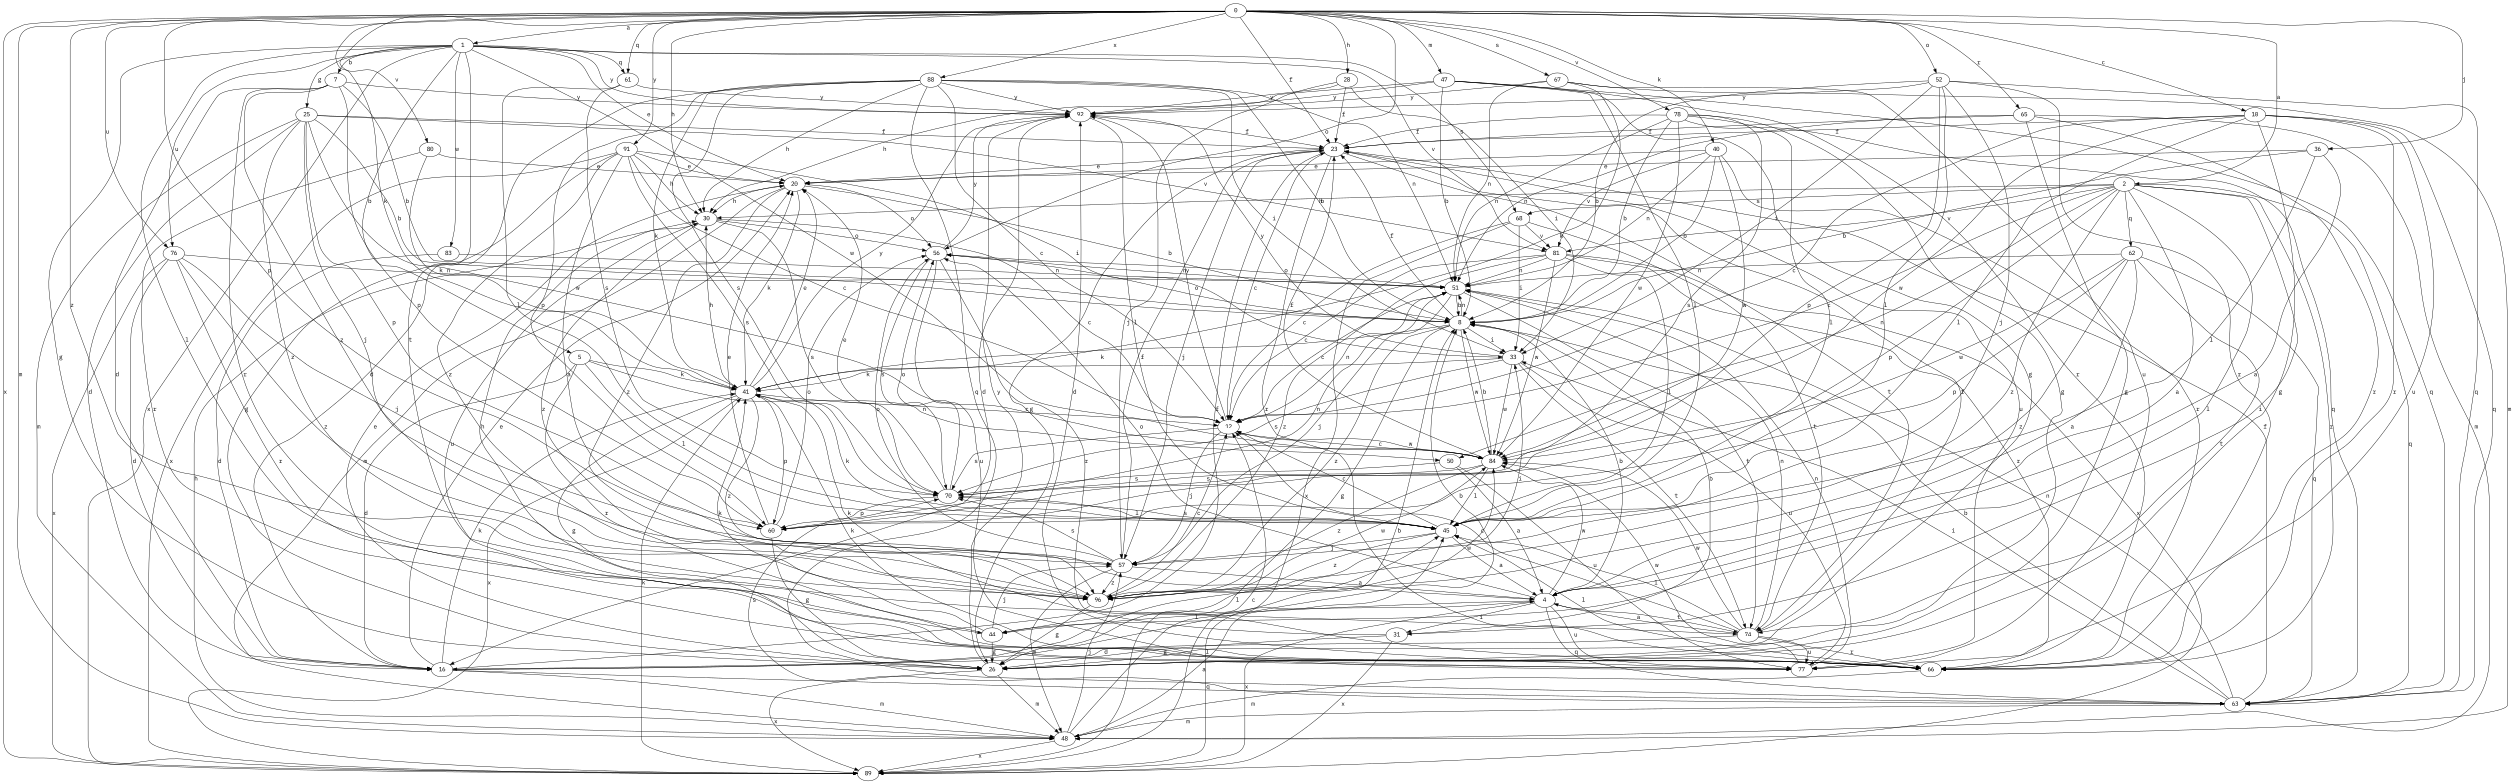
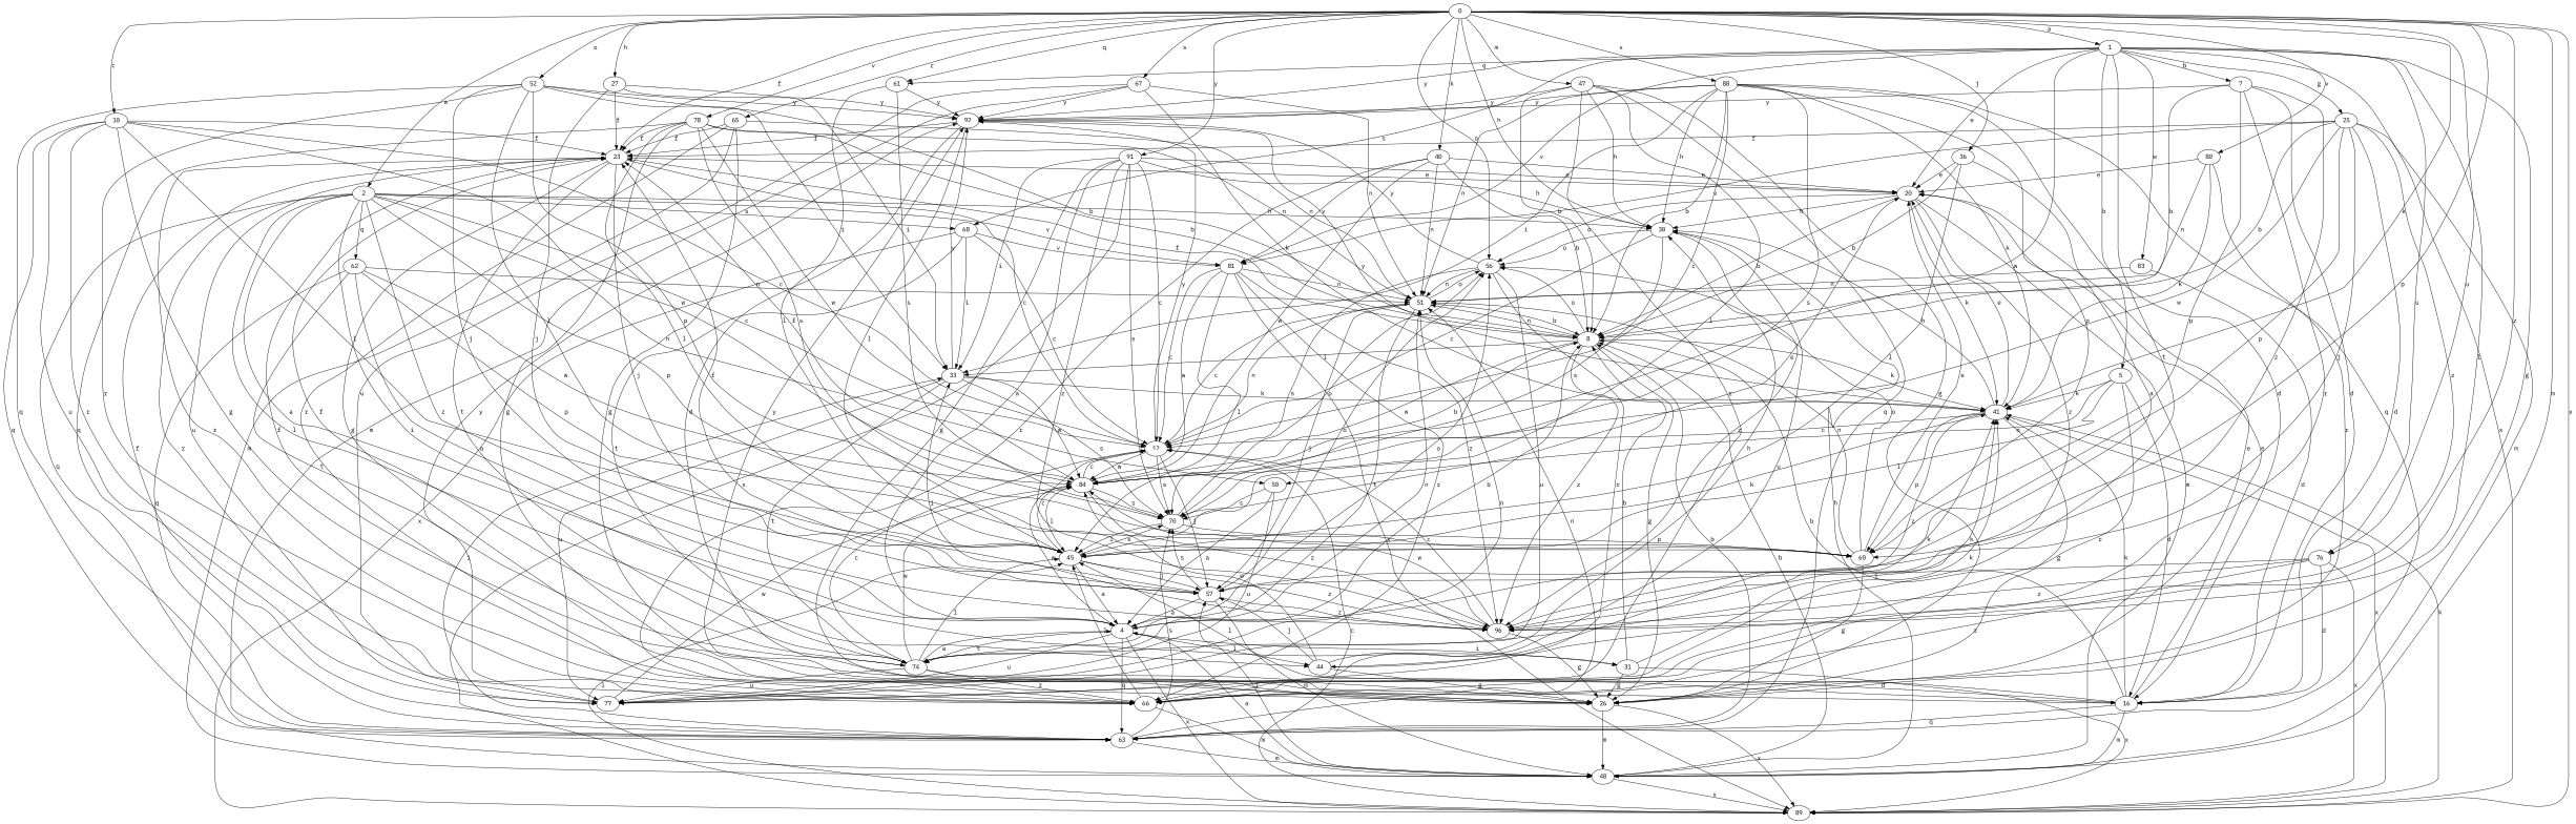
  strict digraph {
    fontname="IBM Plex Mono"
    node [fontname="IBM Plex Mono"]
    edge [fontname="IBM Plex Mono"]
    0
    1
    2
    10
    23
-   27 [label=28]
+   27
    30
    36
    40
    41
    47
    48
    52
    56
    60
    61
    65
    67
    76
    78
    80
    88
    89
    91
    96
    5
    7
    20
    25
    26
    44
    68
    74
    81
    83
    84
    92
    4
    12
    31
    50
    62
    63
    66
    77
    45
    n47 [label=57]
    33
    70
    8
    51
    16
    0 -> 1 [label=a]
    0 -> 2 [label=a]
    0 -> 10 [label=c]
    0 -> 23 [label=f]
    0 -> 27 [label=h]
    0 -> 30 [label=h]
    0 -> 36 [label=j]
    0 -> 40 [label=k]
    0 -> 41 [label=k]
    0 -> 47 [label=m]
    0 -> 48 [label=m]
    0 -> 52 [label=o]
    0 -> 56 [label=o]
    0 -> 60 [label=p]
    0 -> 61 [label=q]
    0 -> 65 [label=r]
    0 -> 67 [label=s]
    0 -> 76 [label=u]
    0 -> 78 [label=v]
    0 -> 80 [label=v]
    0 -> 88 [label=x]
    0 -> 89 [label=x]
    0 -> 91 [label=y]
    0 -> 96 [label=z]
    1 -> 61 [label=q]
    1 -> 76 [label=u]
    1 -> 89 [label=x]
    1 -> 5 [label=b]
    1 -> 7 [label=b]
    1 -> 20 [label=e]
    1 -> 25 [label=g]
    1 -> 26 [label=g]
    1 -> 44 [label=l]
    1 -> 68 [label=s]
    1 -> 74 [label=t]
    1 -> 81 [label=v]
    1 -> 83 [label=w]
    1 -> 84 [label=w]
    1 -> 92 [label=y]
    2 -> 30 [label=h]
    2 -> 60 [label=p]
    2 -> 96 [label=z]
    2 -> 44 [label=l]
    2 -> 68 [label=s]
    2 -> 81 [label=v]
    2 -> 4 [label=a]
    2 -> 12 [label=c]
    2 -> 31 [label=i]
    2 -> 50 [label=n]
    2 -> 62 [label=q]
    2 -> 63 [label=q]
    2 -> 66 [label=r]
    10 -> 23 [label=f]
    10 -> 26 [label=g]
    10 -> 84 [label=w]
    10 -> 12 [label=c]
    10 -> 63 [label=q]
    10 -> 66 [label=r]
    10 -> 77 [label=u]
    10 -> 45 [label=l]
    23 -> 20 [label=e]
    23 -> 26 [label=g]
    23 -> 74 [label=t]
    23 -> 12 [label=c]
    23 -> 66 [label=r]
    23 -> 77 [label=u]
    23 -> n47 [label=j]
    27 -> 23 [label=f]
    27 -> 92 [label=y]
    27 -> n47 [label=j]
    27 -> 33 [label=i]
    30 -> 56 [label=o]
    30 -> 96 [label=z]
    30 -> 12 [label=c]
    30 -> 77 [label=u]
    30 -> 70 [label=s]
    36 -> 20 [label=e]
    36 -> 4 [label=a]
    36 -> 45 [label=l]
    36 -> 8 [label=b]
    40 -> 20 [label=e]
    40 -> 81 [label=v]
    40 -> 84 [label=w]
    40 -> 66 [label=r]
    40 -> 8 [label=b]
    40 -> 51 [label=n]
    41 -> 30 [label=h]
    41 -> 60 [label=p]
    41 -> 89 [label=x]
    41 -> 96 [label=z]
    41 -> 20 [label=e]
    41 -> 26 [label=g]
    41 -> 92 [label=y]
    41 -> 12 [label=c]
    47 -> 30 [label=h]
    47 -> 26 [label=g]
    47 -> 92 [label=y]
    47 -> 63 [label=q]
    47 -> 66 [label=r]
    47 -> 45 [label=l]
    47 -> 8 [label=b]
    48 -> 30 [label=h]
    48 -> 89 [label=x]
    48 -> 4 [label=a]
    48 -> n47 [label=j]
    48 -> 8 [label=b]
    52 -> 60 [label=p]
    52 -> 92 [label=y]
    52 -> 63 [label=q]
    52 -> 66 [label=r]
    52 -> 45 [label=l]
    52 -> n47 [label=j]
    52 -> 33 [label=i]
    52 -> 8 [label=b]
    56 -> 92 [label=y]
    56 -> 66 [label=r]
    56 -> 77 [label=u]
    56 -> 70 [label=s]
    56 -> 51 [label=n]
    60 -> 56 [label=o]
    60 -> 20 [label=e]
    60 -> 26 [label=g]
    60 -> 51 [label=n]
    61 -> 92 [label=y]
    61 -> 45 [label=l]
    61 -> 70 [label=s]
    65 -> 23 [label=f]
    65 -> 48 [label=m]
    65 -> 26 [label=g]
    65 -> 66 [label=r]
    65 -> 51 [label=n]
    67 -> 41 [label=k]
    67 -> 48 [label=m]
    67 -> 92 [label=y]
    67 -> 77 [label=u]
    67 -> 51 [label=n]
    76 -> 89 [label=x]
    76 -> 96 [label=z]
    76 -> 66 [label=r]
    76 -> n47 [label=j]
-   76 -> 51 [label=n]
+   80 -> 51 [label=n]
    76 -> 16 [label=d]
    78 -> 23 [label=f]
    78 -> 26 [label=g]
    78 -> 84 [label=w]
    78 -> 63 [label=q]
    78 -> 45 [label=l]
    78 -> 70 [label=s]
    78 -> 8 [label=b]
    78 -> 51 [label=n]
    80 -> 41 [label=k]
    80 -> 20 [label=e]
    80 -> 66 [label=r]
    88 -> 30 [label=h]
    88 -> 41 [label=k]
    88 -> 60 [label=p]
    88 -> 92 [label=y]
    88 -> 12 [label=c]
    88 -> 63 [label=q]
    88 -> 33 [label=i]
    88 -> 70 [label=s]
    88 -> 8 [label=b]
    88 -> 51 [label=n]
    88 -> 16 [label=d]
    89 -> 41 [label=k]
    89 -> 12 [label=c]
    89 -> 45 [label=l]
    91 -> 30 [label=h]
    91 -> 89 [label=x]
    91 -> 96 [label=z]
    91 -> 20 [label=e]
    91 -> 26 [label=g]
    91 -> 4 [label=a]
    91 -> 12 [label=c]
    91 -> 33 [label=i]
    91 -> 70 [label=s]
    96 -> 26 [label=g]
    96 -> 84 [label=w]
    96 -> 12 [label=c]
    96 -> 33 [label=i]
    5 -> 41 [label=k]
    5 -> 50 [label=n]
    5 -> 66 [label=r]
    5 -> 45 [label=l]
    5 -> 16 [label=d]
    7 -> 60 [label=p]
    7 -> 96 [label=z]
    7 -> 92 [label=y]
    7 -> 66 [label=r]
    7 -> 8 [label=b]
    7 -> 16 [label=d]
    20 -> 30 [label=h]
    20 -> 41 [label=k]
    20 -> 48 [label=m]
    20 -> 56 [label=o]
    20 -> 96 [label=z]
    20 -> 8 [label=b]
    25 -> 23 [label=f]
    25 -> 48 [label=m]
    25 -> 60 [label=p]
    25 -> 96 [label=z]
    25 -> 81 [label=v]
    25 -> 84 [label=w]
    25 -> n47 [label=j]
    25 -> 8 [label=b]
    25 -> 16 [label=d]
    26 -> 48 [label=m]
    26 -> 89 [label=x]
    26 -> 20 [label=e]
    26 -> 92 [label=y]
    44 -> 30 [label=h]
    44 -> 41 [label=k]
    44 -> 26 [label=g]
    44 -> 84 [label=w]
    44 -> n47 [label=j]
    68 -> 89 [label=x]
    68 -> 74 [label=t]
    68 -> 81 [label=v]
    68 -> 12 [label=c]
    68 -> 33 [label=i]
    74 -> 23 [label=f]
    74 -> 84 [label=w]
    74 -> 4 [label=a]
    74 -> 12 [label=c]
    74 -> 66 [label=r]
    74 -> 77 [label=u]
    74 -> 45 [label=l]
    74 -> 51 [label=n]
    74 -> 16 [label=d]
    81 -> 89 [label=x]
    81 -> 96 [label=z]
    81 -> 84 [label=w]
    81 -> 12 [label=c]
    81 -> 66 [label=r]
    81 -> 45 [label=l]
    81 -> 51 [label=n]
    83 -> 51 [label=n]
    83 -> 16 [label=d]
    84 -> 23 [label=f]
    84 -> 96 [label=z]
    84 -> 12 [label=c]
    84 -> 45 [label=l]
    84 -> 70 [label=s]
    84 -> 8 [label=b]
    92 -> 23 [label=f]
    92 -> 45 [label=l]
    92 -> 16 [label=d]
    4 -> 56 [label=o]
    4 -> 89 [label=x]
    4 -> 44 [label=l]
    4 -> 74 [label=t]
    4 -> 84 [label=w]
    4 -> 31 [label=i]
    4 -> 63 [label=q]
    4 -> 77 [label=u]
    4 -> 8 [label=b]
    12 -> 84 [label=w]
    12 -> 92 [label=y]
    12 -> n47 [label=j]
    12 -> 70 [label=s]
    12 -> 51 [label=n]
    31 -> 41 [label=k]
    31 -> 89 [label=x]
    31 -> 26 [label=g]
    31 -> 8 [label=b]
    50 -> 4 [label=a]
    50 -> 77 [label=u]
    50 -> 70 [label=s]
    62 -> 60 [label=p]
-   62 -> 96 [label=z]
    62 -> 74 [label=t]
    62 -> 84 [label=w]
    62 -> 4 [label=a]
    62 -> 63 [label=q]
    62 -> 51 [label=n]
    63 -> 23 [label=f]
    63 -> 48 [label=m]
    63 -> 33 [label=i]
    63 -> 70 [label=s]
    63 -> 8 [label=b]
    63 -> 51 [label=n]
    66 -> 48 [label=m]
    66 -> 45 [label=l]
    77 -> 41 [label=k]
    77 -> 84 [label=w]
-   77 -> 92 [label=d]
+   77 -> 92 [label=y]
    77 -> 51 [label=n]
    45 -> 41 [label=k]
    45 -> 96 [label=z]
    45 -> 4 [label=a]
    45 -> 12 [label=c]
    45 -> n47 [label=j]
    45 -> 70 [label=s]
    n47 -> 23 [label=f]
    n47 -> 48 [label=m]
    n47 -> 56 [label=o]
    n47 -> 96 [label=z]
    n47 -> 4 [label=a]
    n47 -> 70 [label=s]
    33 -> 41 [label=k]
    33 -> 74 [label=t]
    33 -> 84 [label=w]
    33 -> 92 [label=y]
    33 -> 77 [label=u]
    33 -> 70 [label=s]
    70 -> 56 [label=o]
    70 -> 60 [label=p]
    70 -> 20 [label=e]
    70 -> 45 [label=l]
    8 -> 23 [label=f]
    8 -> 41 [label=k]
    8 -> 56 [label=o]
    8 -> 96 [label=z]
    8 -> 26 [label=g]
    8 -> 84 [label=w]
    8 -> 33 [label=i]
    8 -> 51 [label=n]
    51 -> 56 [label=o]
    51 -> 74 [label=t]
    51 -> 12 [label=c]
    51 -> n47 [label=j]
    51 -> 8 [label=b]
    16 -> 23 [label=f]
    16 -> 41 [label=k]
    16 -> 48 [label=m]
    16 -> 20 [label=e]
    16 -> 63 [label=q]
    16 -> 45 [label=l]
    16 -> 8 [label=b]
  }
